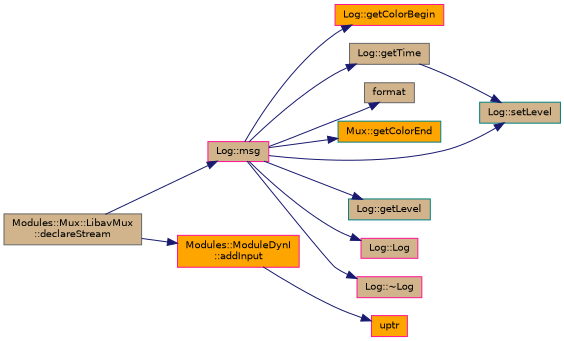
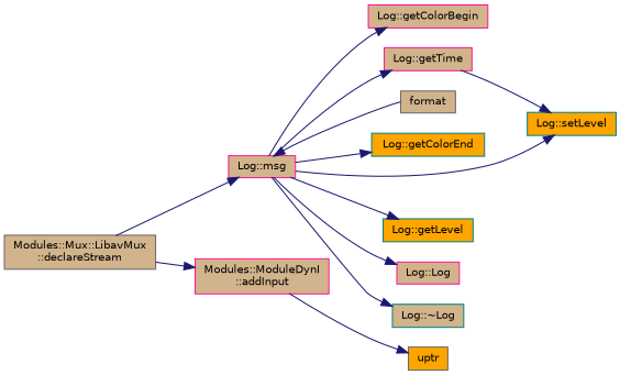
  digraph {
    rankdir=LR
    node [color=deeppink fillcolor=tan fontname=Helvetica fontsize=10 shape=record style=filled]
    edge [color=midnightblue fontname=Helvetica fontsize=10 labelfontname=Helvetica labelfontsize=10 style=solid]
    n1 [color=gray40 fontcolor=black height=0.2 label="Modules::Mux::LibavMux\l::declareStream" width=0.4]
    n2 [height=0.2 label="Log::msg" width=0.4]
-   n3 [fillcolor=orange height=0.2 label="Modules::ModuleDynI\l::addInput" width=0.4]
-   n4 [fillcolor=orange height=0.2 label="Log::getColorBegin" width=0.4]
-   n5 [color=gray40 height=0.2 label="Log::getTime" width=0.4]
+   n3 [height=0.2 label="Modules::ModuleDynI\l::addInput" width=0.4]
+   n4 [height=0.2 label="Log::getColorBegin" width=0.4]
+   n5 [height=0.2 label="Log::getTime" width=0.4]
    n6 [color=gray40 height=0.2 label=format width=0.4]
-   n7 [color=teal fillcolor=orange height=0.2 label="Mux::getColorEnd" width=0.4]
-   n8 [color=teal height=0.2 label="Log::setLevel" width=0.4]
-   n9 [color=teal height=0.2 label="Log::getLevel" width=0.4]
+   n7 [color=teal fillcolor=orange height=0.2 label="Log::getColorEnd" width=0.4]
+   n8 [color=teal fillcolor=orange height=0.2 label="Log::setLevel" width=0.4]
+   n9 [color=teal fillcolor=orange height=0.2 label="Log::getLevel" width=0.4]
    n10 [height=0.2 label="Log::Log" width=0.4]
-   n11 [height=0.2 label="Log::~Log" width=0.4]
-   n12 [fillcolor=orange height=0.2 label=uptr width=0.4]
+   n11 [color=teal height=0.2 label="Log::~Log" width=0.4]
+   n12 [color=gray40 fillcolor=orange height=0.2 label=uptr width=0.4]
    n1 -> n2
    n1 -> n3
    n2 -> n4
    n2 -> n5
-   n2 -> n6
+   n6 -> n2
    n2 -> n7
    n2 -> n8
    n2 -> n9
    n2 -> n10
    n2 -> n11
    n3 -> n12
    n5 -> n8
  }
